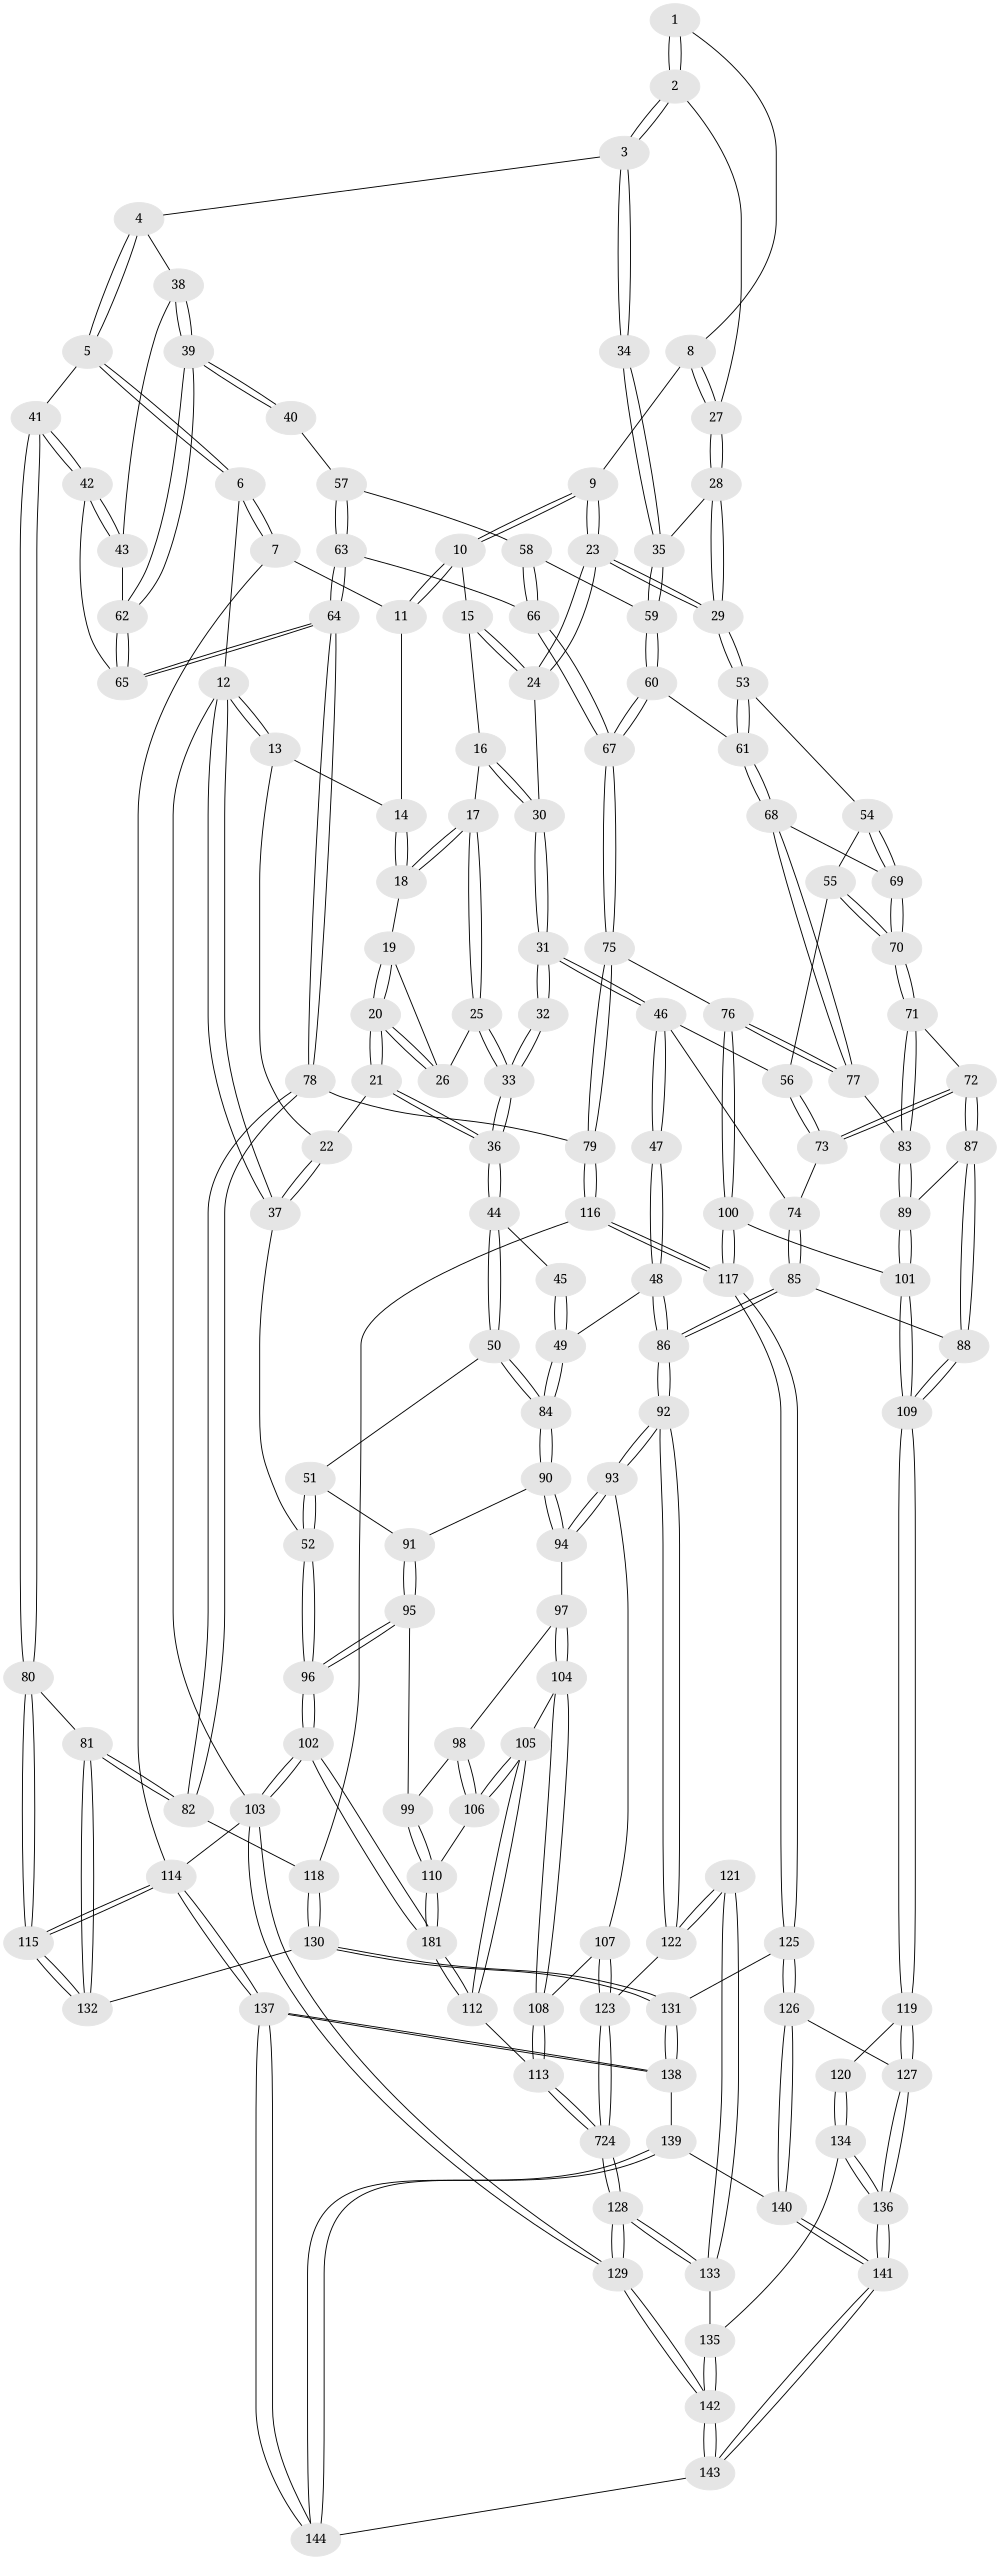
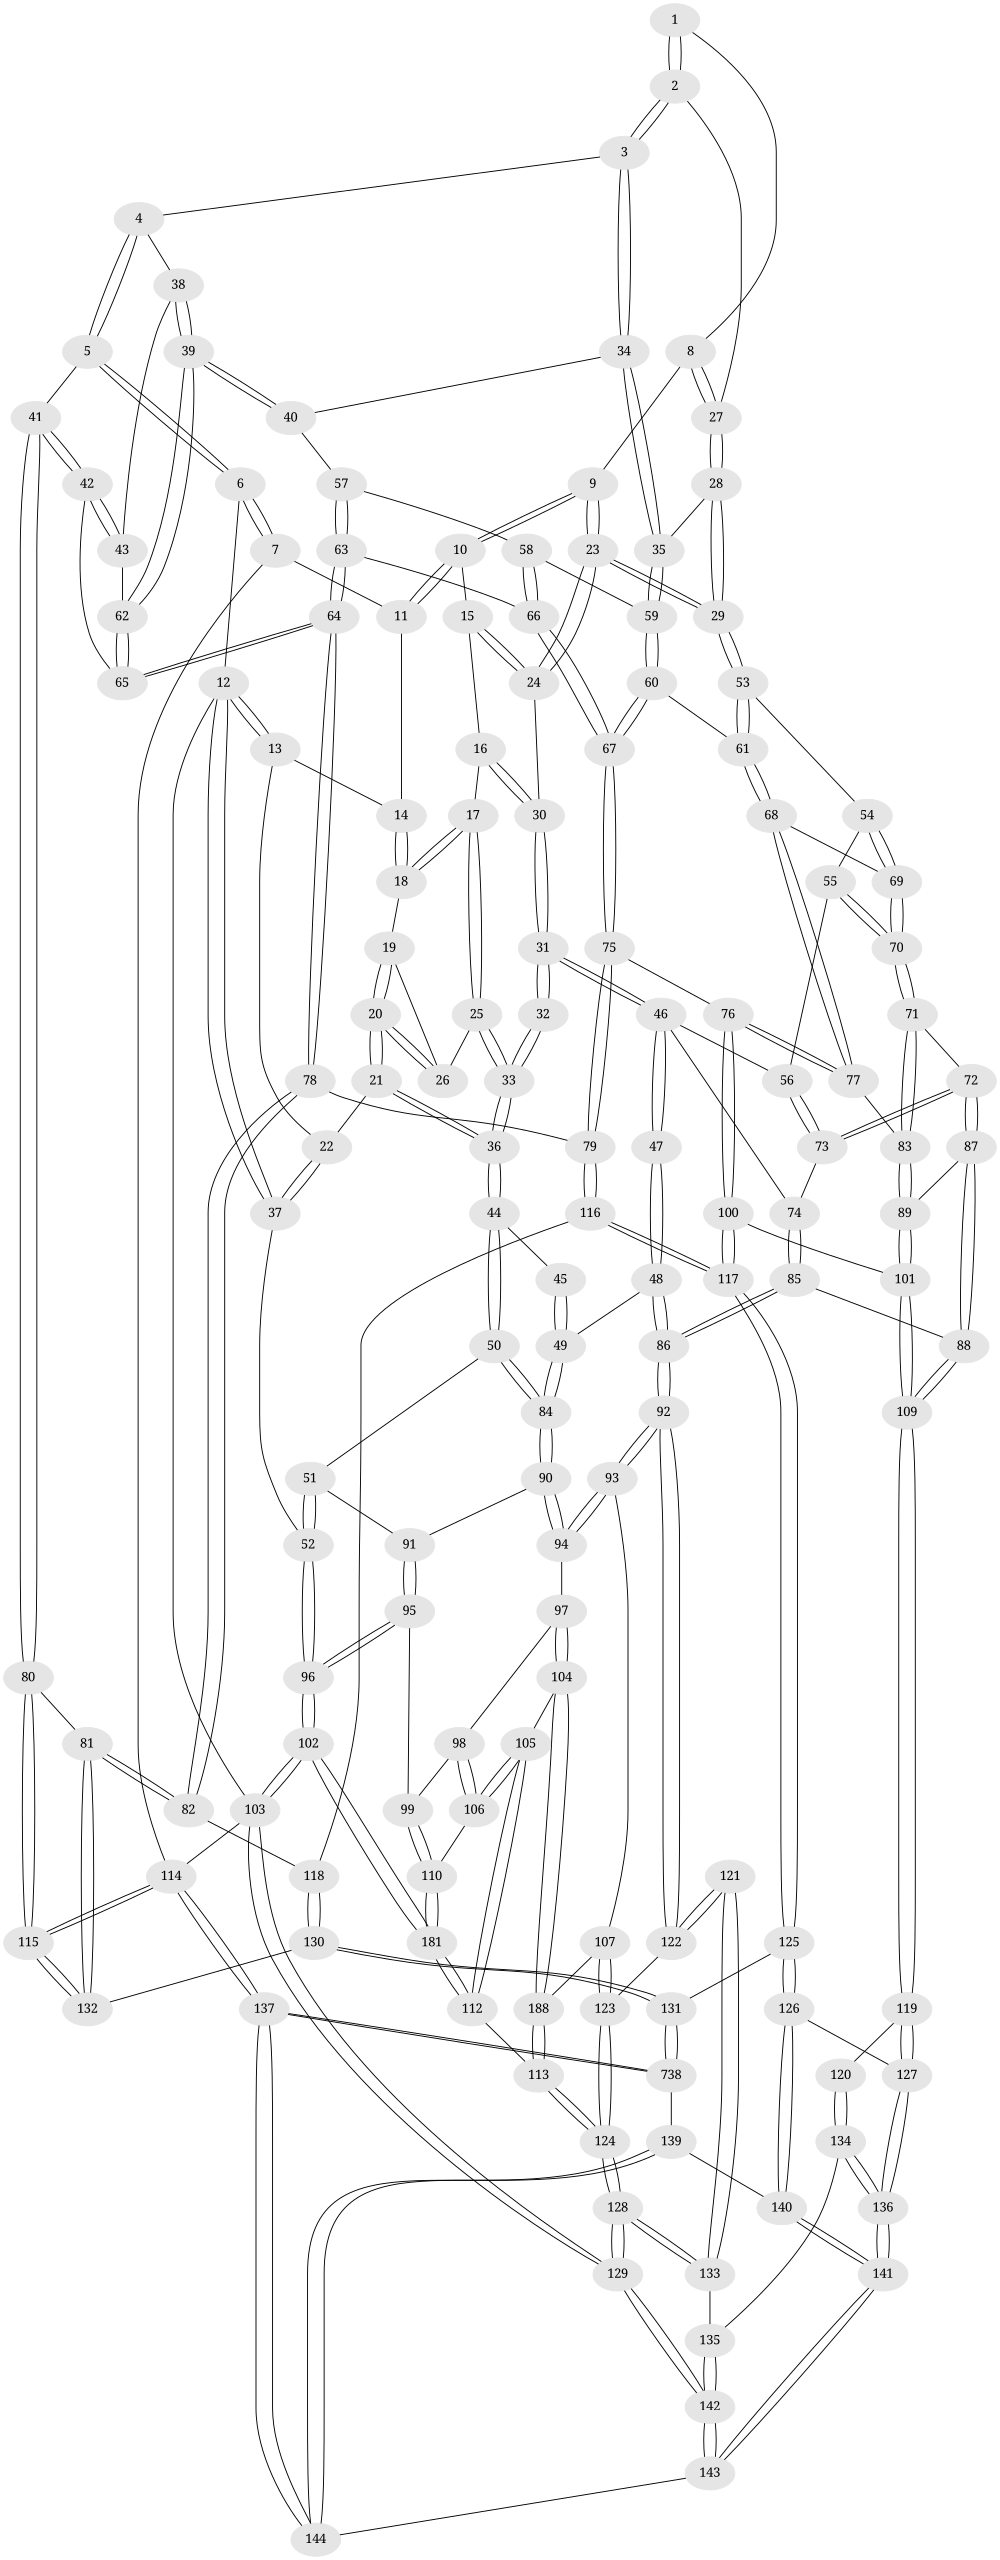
  graph {
    fontname="Noto Serif"
    node [color=gray90 fontname="Noto Serif" style=filled]
    edge [fontname="Noto Serif"]
    1
    2
    8
    3
    27
    9
    4
    34
    28
    5
    38
    35
    40
    6
    41
    39
    43
    7
    12
    42
    80
    114
    11
    13
    37
    103
    115
    137
    14
    10
    23
    15
    24
    29
    16
    18
    22
    52
    129
    19
    17
    30
    25
    31
    26
    33
    20
    21
    36
    44
    53
    59
    54
    61
    32
    46
    47
    56
    74
    57
    60
    45
    50
    96
    62
    65
    58
    63
    81
    49
    84
    51
    48
    73
    86
    85
    92
    90
    91
    95
    102
    55
    69
    68
    70
    71
    66
    64
    67
    75
    77
    78
    79
    82
    76
    83
    72
    87
    89
    88
    100
    116
    101
    117
    118
    132
    130
    94
    109
    93
    122
    119
    97
    99
    107
    123
-   108
+   108 [label=188]
    98
    104
    110
    n121 [label=181]
    106
    105
    125
    112
    142
    113
-   124 [label=724]
+   124
    120
    127
    128
-   138
+   138 [label=738]
    144
    126
    131
    134
    136
    121
    133
    135
    140
    141
    143
    139
    1 -- 2
    1 -- 2
    1 -- 8
    2 -- 3
    2 -- 3
    2 -- 27
    8 -- 27
    8 -- 27
    8 -- 9
    3 -- 4
    3 -- 34
    3 -- 34
    27 -- 28
    27 -- 28
    9 -- 10
    9 -- 10
    9 -- 23
    9 -- 23
    4 -- 5
    4 -- 5
    4 -- 38
    34 -- 35
    34 -- 35
+   34 -- 40
    28 -- 35
    28 -- 29
    28 -- 29
    5 -- 6
    5 -- 6
    5 -- 41
    38 -- 39
    38 -- 39
    38 -- 43
    35 -- 59
    35 -- 59
    40 -- 57
    6 -- 7
    6 -- 7
    6 -- 12
    41 -- 42
    41 -- 42
    41 -- 80
    41 -- 80
    39 -- 40
    39 -- 40
    39 -- 62
    39 -- 62
    43 -- 62
    7 -- 114
    7 -- 11
    12 -- 13
    12 -- 13
    12 -- 37
    12 -- 37
    12 -- 103
    42 -- 43
    42 -- 43
    42 -- 65
    80 -- 115
    80 -- 115
    80 -- 81
    114 -- 115
    114 -- 115
    114 -- 137
    114 -- 137
    11 -- 14
    13 -- 14
    13 -- 22
    37 -- 52
    103 -- 114
    103 -- 129
    103 -- 129
    115 -- 132
    115 -- 132
    137 -- 138
    137 -- 138
    137 -- 144
    137 -- 144
    14 -- 18
    14 -- 18
    10 -- 11
    10 -- 11
    10 -- 15
    23 -- 24
    23 -- 24
    23 -- 29
    23 -- 29
    15 -- 24
    15 -- 24
    15 -- 16
    24 -- 30
    29 -- 53
    29 -- 53
    16 -- 17
    16 -- 30
    16 -- 30
    18 -- 19
    22 -- 37
    22 -- 37
    52 -- 96
    52 -- 96
    129 -- 142
    129 -- 142
    19 -- 26
    19 -- 20
    19 -- 20
    17 -- 18
    17 -- 18
    17 -- 25
    17 -- 25
    30 -- 31
    30 -- 31
    25 -- 26
    25 -- 33
    25 -- 33
    31 -- 32
    31 -- 32
    31 -- 46
    31 -- 46
    33 -- 36
    33 -- 36
    20 -- 26
    20 -- 26
    20 -- 21
    20 -- 21
    21 -- 22
    21 -- 36
    21 -- 36
    36 -- 44
    36 -- 44
    44 -- 45
    44 -- 50
    44 -- 50
    53 -- 54
    53 -- 61
    53 -- 61
    59 -- 60
    59 -- 60
    54 -- 55
    54 -- 69
    54 -- 69
    61 -- 68
    61 -- 68
    32 -- 33
    32 -- 33
    46 -- 47
    46 -- 47
    46 -- 56
    46 -- 74
    47 -- 48
    47 -- 48
    56 -- 73
    56 -- 73
    74 -- 85
    74 -- 85
    57 -- 58
    57 -- 63
    57 -- 63
    60 -- 61
    60 -- 67
    60 -- 67
    45 -- 49
    45 -- 49
    50 -- 84
    50 -- 84
    50 -- 51
    96 -- 102
    96 -- 102
    62 -- 65
    62 -- 65
    58 -- 59
    58 -- 66
    58 -- 66
    63 -- 66
    63 -- 64
    63 -- 64
    81 -- 82
    81 -- 82
    81 -- 132
    81 -- 132
    49 -- 84
    49 -- 84
    84 -- 90
    84 -- 90
    51 -- 52
    51 -- 52
    51 -- 91
    48 -- 49
    48 -- 86
    48 -- 86
    73 -- 74
    86 -- 92
    86 -- 92
    85 -- 86
    85 -- 86
    85 -- 88
    92 -- 93
    92 -- 93
    92 -- 122
    92 -- 122
    90 -- 91
    90 -- 94
    90 -- 94
    91 -- 95
    91 -- 95
    95 -- 96
    95 -- 96
    95 -- 99
    102 -- 103
    102 -- 103
    102 -- n121
    102 -- n121
    55 -- 56
    55 -- 70
    55 -- 70
    69 -- 70
    69 -- 70
    68 -- 69
    68 -- 77
    68 -- 77
    70 -- 71
    70 -- 71
    71 -- 83
    71 -- 83
    71 -- 72
    66 -- 67
    66 -- 67
    64 -- 65
    64 -- 65
    64 -- 78
    64 -- 78
    67 -- 75
    67 -- 75
    75 -- 79
    75 -- 79
    75 -- 76
    77 -- 83
    78 -- 79
    78 -- 82
    78 -- 82
    79 -- 116
    79 -- 116
    82 -- 118
    76 -- 77
    76 -- 77
    76 -- 100
    76 -- 100
    83 -- 89
    83 -- 89
    72 -- 73
    72 -- 73
    72 -- 87
    72 -- 87
    87 -- 89
    87 -- 88
    87 -- 88
    89 -- 101
    89 -- 101
    88 -- 109
    88 -- 109
    100 -- 101
    100 -- 117
    100 -- 117
    116 -- 117
    116 -- 117
    116 -- 118
    101 -- 109
    101 -- 109
    117 -- 125
    117 -- 125
    118 -- 130
    118 -- 130
    130 -- 132
    130 -- 131
    130 -- 131
    94 -- 97
    109 -- 119
    109 -- 119
    93 -- 94
    93 -- 94
    93 -- 107
    122 -- 123
    119 -- 120
    119 -- 127
    119 -- 127
    97 -- 98
    97 -- 104
    97 -- 104
    99 -- 110
    99 -- 110
    107 -- 123
    107 -- 123
    107 -- 108
    123 -- 124
    123 -- 124
    108 -- 113
    108 -- 113
    98 -- 99
    98 -- 106
    98 -- 106
    104 -- 108
    104 -- 108
    104 -- 105
    110 -- n121
    110 -- n121
    n121 -- 112
    n121 -- 112
    106 -- 110
    105 -- 106
    105 -- 106
    105 -- 112
    105 -- 112
    125 -- 126
    125 -- 126
    125 -- 131
    112 -- 113
    142 -- 143
    142 -- 143
    113 -- 124
    113 -- 124
    124 -- 128
    124 -- 128
    120 -- 134
    120 -- 134
    127 -- 136
    127 -- 136
    128 -- 129
    128 -- 129
    128 -- 133
    128 -- 133
    138 -- 139
    126 -- 127
    126 -- 140
    126 -- 140
    131 -- 138
    131 -- 138
    134 -- 136
    134 -- 136
    134 -- 135
    136 -- 141
    136 -- 141
    121 -- 122
    121 -- 122
    121 -- 133
    121 -- 133
    133 -- 135
    135 -- 142
    135 -- 142
    140 -- 141
    140 -- 141
    141 -- 143
    141 -- 143
    143 -- 144
    139 -- 144
    139 -- 144
    139 -- 140
  }
